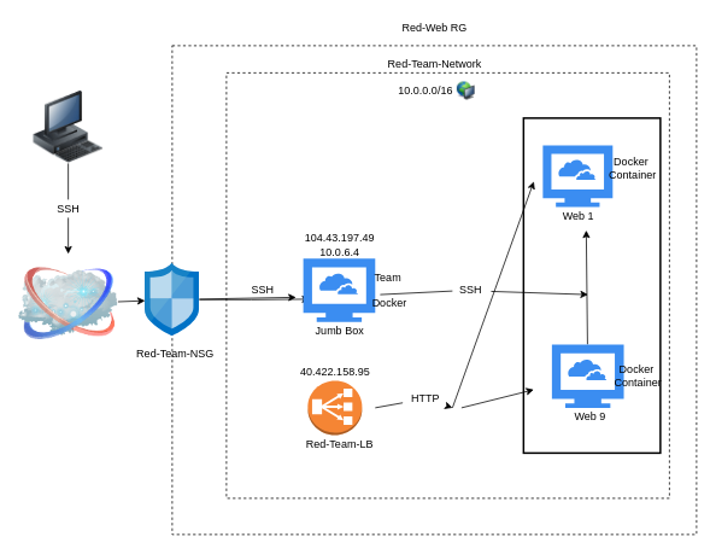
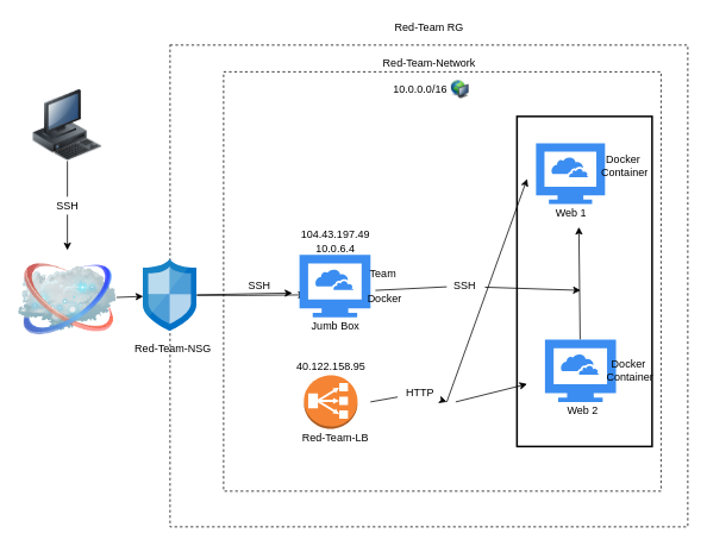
  <mxCell id="0" />
  <mxCell id="1" parent="0" />
  <mxCell id="2" value="" style="whiteSpace=wrap;html=1;dashed=1;fillColor=none;" vertex="1" parent="1"><mxGeometry x="190" y="50" width="580" height="540" as="geometry" /></mxCell>
  <mxCell id="3" style="edgeStyle=none;rounded=0;orthogonalLoop=1;jettySize=auto;html=1;" edge="1" parent="1" source="4" target="11"><mxGeometry relative="1" as="geometry" /></mxCell>
  <mxCell id="4" value="" style="image;html=1;image=img/lib/clip_art/networking/Cloud_128x128.png;" vertex="1" parent="1"><mxGeometry x="20" y="280" width="110" height="110" as="geometry" /></mxCell>
  <mxCell id="5" style="edgeStyle=orthogonalEdgeStyle;rounded=0;orthogonalLoop=1;jettySize=auto;html=1;startArrow=none;" edge="1" parent="1" source="7" target="4"><mxGeometry relative="1" as="geometry"><Array as="points"><mxPoint x="75" y="300" /><mxPoint x="75" y="300" /></Array></mxGeometry></mxCell>
  <mxCell id="6" value="" style="image;html=1;image=img/lib/clip_art/computers/Workstation_128x128.png;" vertex="1" parent="1"><mxGeometry x="35" y="100" width="80" height="80" as="geometry" /></mxCell>
  <mxCell id="7" value="SSH" style="text;html=1;align=center;verticalAlign=middle;resizable=0;points=[];autosize=1;strokeColor=none;fillColor=none;" vertex="1" parent="1"><mxGeometry x="55" y="220" width="40" height="20" as="geometry" /></mxCell>
  <mxCell id="8" value="" style="edgeStyle=orthogonalEdgeStyle;rounded=0;orthogonalLoop=1;jettySize=auto;html=1;endArrow=none;" edge="1" parent="1" source="6" target="7"><mxGeometry relative="1" as="geometry"><mxPoint x="75" y="250" as="sourcePoint" /><mxPoint x="75" y="340" as="targetPoint" /><Array as="points" /></mxGeometry></mxCell>
  <mxCell id="9" style="edgeStyle=orthogonalEdgeStyle;rounded=0;orthogonalLoop=1;jettySize=auto;html=1;entryX=0.088;entryY=0.643;entryDx=0;entryDy=0;entryPerimeter=0;" edge="1" parent="1" source="11" target="19"><mxGeometry relative="1" as="geometry" /></mxCell>
  <mxCell id="10" style="edgeStyle=none;rounded=0;orthogonalLoop=1;jettySize=auto;html=1;entryX=-0.101;entryY=0.614;entryDx=0;entryDy=0;entryPerimeter=0;" edge="1" parent="1" source="11" target="19"><mxGeometry relative="1" as="geometry" /></mxCell>
  <mxCell id="11" value="" style="aspect=fixed;html=1;points=[];align=center;image;fontSize=12;image=img/lib/mscae/Network_Security_Groups_Classic.svg;" vertex="1" parent="1"><mxGeometry x="160" y="290" width="60" height="81.08" as="geometry" /></mxCell>
  <mxCell id="12" value="&lt;table&gt;&lt;tbody&gt;&lt;tr&gt;&lt;td&gt;&lt;br&gt;&lt;/td&gt;&lt;td&gt;&lt;br&gt;&lt;/td&gt;&lt;/tr&gt;&lt;tr&gt;&lt;td&gt;&lt;br&gt;&lt;/td&gt;&lt;td&gt;&lt;br&gt;&lt;/td&gt;&lt;/tr&gt;&lt;/tbody&gt;&lt;/table&gt;" style="text;html=1;align=center;verticalAlign=middle;resizable=0;points=[];autosize=1;strokeColor=none;fillColor=none;" vertex="1" parent="1"><mxGeometry x="260" y="150" width="30" height="40" as="geometry" /></mxCell>
  <mxCell id="13" value="" style="whiteSpace=wrap;html=1;dashed=1;fillColor=none;" vertex="1" parent="1"><mxGeometry x="250" y="80" width="490" height="470" as="geometry" /></mxCell>
  <mxCell id="14" value="Red-Team-NSG" style="text;html=1;align=center;verticalAlign=middle;resizable=0;points=[];autosize=1;strokeColor=none;fillColor=none;" vertex="1" parent="1"><mxGeometry x="143.3" y="380" width="100" height="20" as="geometry" /></mxCell>
- <mxCell id="15" value="Red-Web RG" style="text;html=1;align=center;verticalAlign=middle;resizable=0;points=[];autosize=1;strokeColor=none;fillColor=none;" vertex="1" parent="1"><mxGeometry x="435" y="20" width="90" height="20" as="geometry" /></mxCell>
+ <mxCell id="15" value="Red-Team RG" style="text;html=1;align=center;verticalAlign=middle;resizable=0;points=[];autosize=1;strokeColor=none;fillColor=none;" vertex="1" parent="1"><mxGeometry x="435" y="20" width="90" height="20" as="geometry" /></mxCell>
  <mxCell id="16" value="Red-Team-Network" style="text;html=1;align=center;verticalAlign=middle;resizable=0;points=[];autosize=1;strokeColor=none;fillColor=none;" vertex="1" parent="1"><mxGeometry x="420" y="60" width="120" height="20" as="geometry" /></mxCell>
  <mxCell id="17" value="" style="image;html=1;image=img/lib/clip_art/computers/Network_128x128.png;dashed=1;fillColor=none;" vertex="1" parent="1"><mxGeometry x="480" y="90" width="70" height="20" as="geometry" /></mxCell>
  <mxCell id="18" value="10.0.0.0/16" style="text;html=1;align=center;verticalAlign=middle;resizable=0;points=[];autosize=1;strokeColor=none;fillColor=none;" vertex="1" parent="1"><mxGeometry x="430" y="90" width="80" height="20" as="geometry" /></mxCell>
  <mxCell id="19" value="" style="html=1;aspect=fixed;strokeColor=none;shadow=0;align=center;verticalAlign=top;fillColor=#3B8DF1;shape=mxgraph.gcp2.cloud_computer;dashed=1;" vertex="1" parent="1"><mxGeometry x="335" y="285" width="79.55" height="70" as="geometry" /></mxCell>
  <mxCell id="20" value="Jumb Box" style="text;html=1;align=center;verticalAlign=middle;resizable=0;points=[];autosize=1;strokeColor=none;fillColor=none;" vertex="1" parent="1"><mxGeometry x="340" y="355" width="70" height="20" as="geometry" /></mxCell>
  <mxCell id="21" style="edgeStyle=none;rounded=0;orthogonalLoop=1;jettySize=auto;html=1;exitX=1.069;exitY=0.571;exitDx=0;exitDy=0;exitPerimeter=0;startArrow=none;" edge="1" parent="1" source="32"><mxGeometry relative="1" as="geometry"><mxPoint x="650" y="325" as="targetPoint" /></mxGeometry></mxCell>
  <mxCell id="22" value="Team&amp;nbsp;&lt;br&gt;&lt;br&gt;Docker" style="text;html=1;align=center;verticalAlign=middle;resizable=0;points=[];autosize=1;strokeColor=none;fillColor=none;" vertex="1" parent="1"><mxGeometry x="400" y="295" width="60" height="50" as="geometry" /></mxCell>
  <mxCell id="23" value="104.43.197.49&lt;br&gt;10.0.6.4" style="text;html=1;align=center;verticalAlign=middle;resizable=0;points=[];autosize=1;strokeColor=none;fillColor=none;" vertex="1" parent="1"><mxGeometry x="329.78" y="255" width="90" height="30" as="geometry" /></mxCell>
  <mxCell id="24" value="SSH" style="text;html=1;align=center;verticalAlign=middle;resizable=0;points=[];autosize=1;strokeColor=none;fillColor=none;" vertex="1" parent="1"><mxGeometry x="270" y="310" width="40" height="20" as="geometry" /></mxCell>
  <mxCell id="25" value="" style="html=1;aspect=fixed;strokeColor=none;shadow=0;align=center;verticalAlign=top;fillColor=#3B8DF1;shape=mxgraph.gcp2.cloud_computer;dashed=1;" vertex="1" parent="1"><mxGeometry x="600" y="160" width="77.27" height="68" as="geometry" /></mxCell>
  <mxCell id="26" style="edgeStyle=none;rounded=0;orthogonalLoop=1;jettySize=auto;html=1;entryX=0.687;entryY=1.3;entryDx=0;entryDy=0;entryPerimeter=0;" edge="1" parent="1" source="27" target="28"><mxGeometry relative="1" as="geometry" /></mxCell>
  <mxCell id="27" value="" style="html=1;aspect=fixed;strokeColor=none;shadow=0;align=center;verticalAlign=top;fillColor=#3B8DF1;shape=mxgraph.gcp2.cloud_computer;dashed=1;" vertex="1" parent="1"><mxGeometry x="610" y="380" width="79.55" height="70" as="geometry" /></mxCell>
  <mxCell id="28" value="Web 1" style="text;html=1;align=center;verticalAlign=middle;resizable=0;points=[];autosize=1;strokeColor=none;fillColor=none;" vertex="1" parent="1"><mxGeometry x="613.64" y="228" width="50" height="20" as="geometry" /></mxCell>
- <mxCell id="29" value="Web 9" style="text;html=1;align=center;verticalAlign=middle;resizable=0;points=[];autosize=1;strokeColor=none;fillColor=none;" vertex="1" parent="1"><mxGeometry x="627.27" y="450" width="50" height="20" as="geometry" /></mxCell>
+ <mxCell id="29" value="Web 2" style="text;html=1;align=center;verticalAlign=middle;resizable=0;points=[];autosize=1;strokeColor=none;fillColor=none;" vertex="1" parent="1"><mxGeometry x="627.27" y="450" width="50" height="20" as="geometry" /></mxCell>
  <mxCell id="30" value="Docker&amp;nbsp;&lt;br&gt;Container" style="text;html=1;align=center;verticalAlign=middle;resizable=0;points=[];autosize=1;strokeColor=none;fillColor=none;" vertex="1" parent="1"><mxGeometry x="663.64" y="170" width="70" height="30" as="geometry" /></mxCell>
  <mxCell id="31" value="Docker&amp;nbsp;&lt;br&gt;Container" style="text;html=1;align=center;verticalAlign=middle;resizable=0;points=[];autosize=1;strokeColor=none;fillColor=none;" vertex="1" parent="1"><mxGeometry x="670" y="400" width="70" height="30" as="geometry" /></mxCell>
  <mxCell id="32" value="SSH" style="text;html=1;align=center;verticalAlign=middle;resizable=0;points=[];autosize=1;strokeColor=none;fillColor=none;" vertex="1" parent="1"><mxGeometry x="500" y="310" width="40" height="20" as="geometry" /></mxCell>
  <mxCell id="33" value="" style="edgeStyle=none;rounded=0;orthogonalLoop=1;jettySize=auto;html=1;exitX=1.069;exitY=0.571;exitDx=0;exitDy=0;exitPerimeter=0;endArrow=none;" edge="1" parent="1" source="19" target="32"><mxGeometry relative="1" as="geometry"><mxPoint x="650" y="325" as="targetPoint" /><mxPoint x="420.039" y="324.97" as="sourcePoint" /></mxGeometry></mxCell>
  <mxCell id="34" value="" style="whiteSpace=wrap;html=1;fillColor=none;strokeWidth=2;" vertex="1" parent="1"><mxGeometry x="578.64" y="130" width="151.36" height="370" as="geometry" /></mxCell>
  <mxCell id="35" style="edgeStyle=none;rounded=0;orthogonalLoop=1;jettySize=auto;html=1;exitX=0.5;exitY=1;exitDx=0;exitDy=0;" edge="1" parent="1" source="34" target="34"><mxGeometry relative="1" as="geometry" /></mxCell>
  <mxCell id="36" value="Red-Team-LB" style="text;html=1;align=center;verticalAlign=middle;resizable=0;points=[];autosize=1;strokeColor=none;fillColor=none;" vertex="1" parent="1"><mxGeometry x="330" y="480" width="90" height="20" as="geometry" /></mxCell>
  <mxCell id="37" value="" style="outlineConnect=0;dashed=0;verticalLabelPosition=bottom;verticalAlign=top;align=center;html=1;shape=mxgraph.aws3.classic_load_balancer;fillColor=#F58534;gradientColor=none;strokeWidth=2;" vertex="1" parent="1"><mxGeometry x="340" y="420" width="60" height="60" as="geometry" /></mxCell>
- <mxCell id="38" value="40.422.158.95" style="text;html=1;align=center;verticalAlign=middle;resizable=0;points=[];autosize=1;strokeColor=none;fillColor=none;" vertex="1" parent="1"><mxGeometry x="324.55" y="400" width="90" height="20" as="geometry" /></mxCell>
+ <mxCell id="38" value="40.122.158.95" style="text;html=1;align=center;verticalAlign=middle;resizable=0;points=[];autosize=1;strokeColor=none;fillColor=none;" vertex="1" parent="1"><mxGeometry x="324.55" y="400" width="90" height="20" as="geometry" /></mxCell>
  <mxCell id="39" value="" style="endArrow=classic;html=1;startArrow=none;" edge="1" parent="1" source="42"><mxGeometry width="50" height="50" relative="1" as="geometry"><mxPoint x="414.55" y="450" as="sourcePoint" /><mxPoint x="500" y="450" as="targetPoint" /></mxGeometry></mxCell>
  <mxCell id="40" value="" style="endArrow=classic;html=1;" edge="1" parent="1"><mxGeometry width="50" height="50" relative="1" as="geometry"><mxPoint x="500" y="450" as="sourcePoint" /><mxPoint x="590" y="200" as="targetPoint" /></mxGeometry></mxCell>
  <mxCell id="41" value="" style="endArrow=classic;html=1;" edge="1" parent="1"><mxGeometry width="50" height="50" relative="1" as="geometry"><mxPoint x="510" y="450" as="sourcePoint" /><mxPoint x="590" y="430" as="targetPoint" /></mxGeometry></mxCell>
  <mxCell id="42" value="HTTP" style="text;html=1;align=center;verticalAlign=middle;resizable=0;points=[];autosize=1;strokeColor=none;fillColor=none;" vertex="1" parent="1"><mxGeometry x="445" y="430" width="50" height="20" as="geometry" /></mxCell>
  <mxCell id="43" value="" style="endArrow=none;html=1;" edge="1" parent="1" target="42"><mxGeometry width="50" height="50" relative="1" as="geometry"><mxPoint x="414.55" y="450" as="sourcePoint" /><mxPoint x="500" y="450" as="targetPoint" /></mxGeometry></mxCell>
